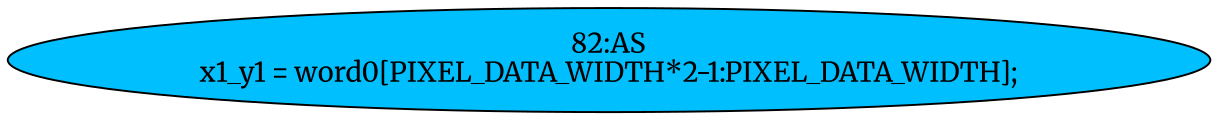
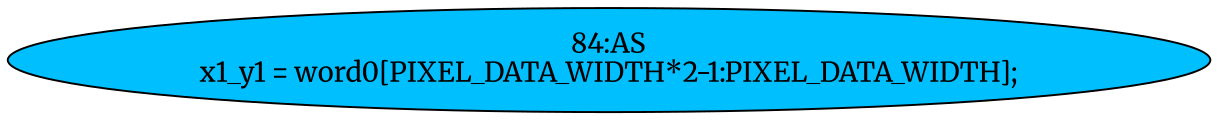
  strict digraph {
    fontname=Merriweather
-   n1 [ast="<pyverilog.vparser.ast.Assign object at 0x7f3b5a8be750>" def_var="['x1_y1']" fillcolor=deepskyblue label="82:AS\nx1_y1 = word0[PIXEL_DATA_WIDTH*2-1:PIXEL_DATA_WIDTH];" statements="[]" style=filled typ=Assign use_var="['word0', 'PIXEL_DATA_WIDTH']" fontname=Merriweather]
+   n1 [ast="<pyverilog.vparser.ast.Assign object at 0x7f3b5a8be750>" def_var="['x1_y1']" fillcolor=deepskyblue label="84:AS\nx1_y1 = word0[PIXEL_DATA_WIDTH*2-1:PIXEL_DATA_WIDTH];" statements="[]" style=filled typ=Assign use_var="['word0', 'PIXEL_DATA_WIDTH']" fontname=Merriweather]
  }
